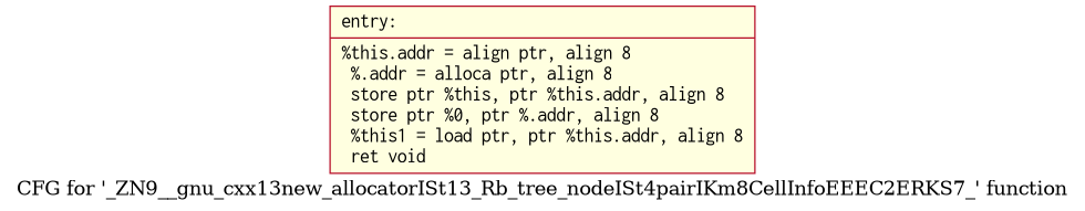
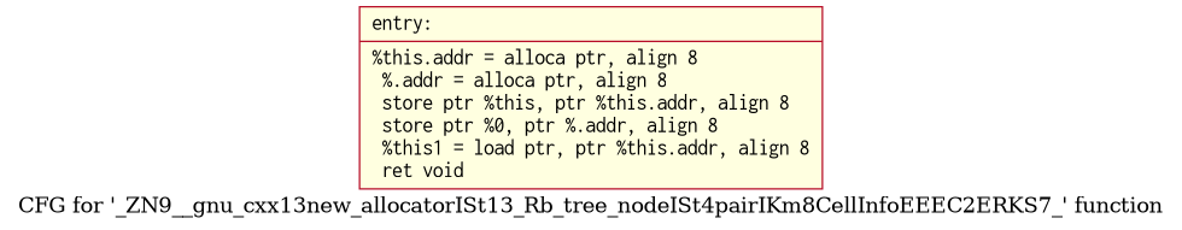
  digraph {
    label="CFG for '_ZN9__gnu_cxx13new_allocatorISt13_Rb_tree_nodeISt4pairIKm8CellInfoEEEC2ERKS7_' function"
-   n1 [color="#b70d28ff" fillcolor=lightyellow fontname=Courier label="{entry:\l|  %this.addr = align ptr, align 8\l  %.addr = alloca ptr, align 8\l  store ptr %this, ptr %this.addr, align 8\l  store ptr %0, ptr %.addr, align 8\l  %this1 = load ptr, ptr %this.addr, align 8\l  ret void\l}" shape=record style=filled]
+   n1 [color="#b70d28ff" fillcolor=lightyellow fontname=Courier label="{entry:\l|  %this.addr = alloca ptr, align 8\l  %.addr = alloca ptr, align 8\l  store ptr %this, ptr %this.addr, align 8\l  store ptr %0, ptr %.addr, align 8\l  %this1 = load ptr, ptr %this.addr, align 8\l  ret void\l}" shape=record style=filled]
  }
